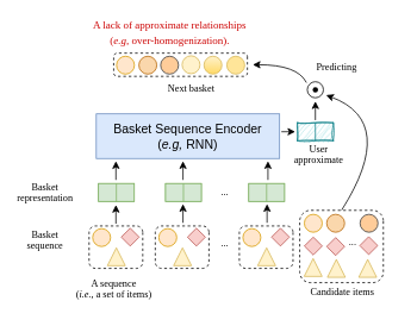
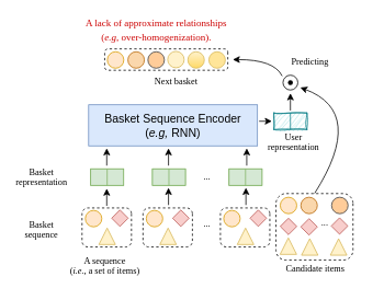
  <mxCell id="0" />
  <mxCell id="1" parent="0" />
  <mxCell id="2" value="&lt;p style=&quot;line-height: 0%;&quot;&gt;&lt;font face=&quot;Comic Sans MS&quot; style=&quot;font-size: 11px;&quot;&gt;A sequence&lt;/font&gt;&lt;/p&gt;&lt;p style=&quot;line-height: 0%;&quot;&gt;&lt;font face=&quot;Comic Sans MS&quot; style=&quot;font-size: 11px;&quot;&gt;(&lt;i&gt;i.e.,&lt;/i&gt; a set of items)&lt;/font&gt;&lt;/p&gt;" style="text;strokeColor=none;align=center;fillColor=none;html=1;verticalAlign=middle;whiteSpace=wrap;rounded=0;dashed=1;" parent="1" vertex="1"><mxGeometry x="48.5" y="305" width="156" height="33.5" as="geometry" /></mxCell>
- <mxCell id="3" value="&lt;p style=&quot;line-height: 0%;&quot;&gt;&lt;font face=&quot;Comic Sans MS&quot; style=&quot;font-size: 11px;&quot;&gt;Basket&lt;/font&gt;&lt;/p&gt;&lt;p style=&quot;line-height: 0%;&quot;&gt;&lt;font face=&quot;Comic Sans MS&quot; style=&quot;font-size: 11px;&quot;&gt;sequence&lt;/font&gt;&lt;/p&gt;" style="text;strokeColor=none;align=center;fillColor=none;html=1;verticalAlign=middle;whiteSpace=wrap;rounded=0;dashed=1;" parent="1" vertex="1"><mxGeometry x="20" y="253" width="60" height="30" as="geometry" /></mxCell>
+ <mxCell id="3" value="&lt;p style=&quot;line-height: 0%;&quot;&gt;&lt;font face=&quot;Comic Sans MS&quot; style=&quot;font-size: 11px;&quot;&gt;Basket&lt;/font&gt;&lt;/p&gt;&lt;p style=&quot;line-height: 0%;&quot;&gt;&lt;font face=&quot;Comic Sans MS&quot; style=&quot;font-size: 11px;&quot;&gt;sequence&lt;/font&gt;&lt;/p&gt;" style="text;strokeColor=none;align=center;fillColor=none;html=1;verticalAlign=middle;whiteSpace=wrap;rounded=0;dashed=1;" parent="1" vertex="1"><mxGeometry x="20" y="263" width="60" height="30" as="geometry" /></mxCell>
  <mxCell id="4" value="&lt;p style=&quot;line-height: 0%;&quot;&gt;&lt;font face=&quot;Comic Sans MS&quot; style=&quot;font-size: 11px;&quot;&gt;Basket&lt;/font&gt;&lt;/p&gt;&lt;p style=&quot;line-height: 0%;&quot;&gt;&lt;font face=&quot;Comic Sans MS&quot;&gt;&lt;span style=&quot;font-size: 11px;&quot;&gt;representation&lt;/span&gt;&lt;/font&gt;&lt;/p&gt;" style="text;strokeColor=none;align=center;fillColor=none;html=1;verticalAlign=middle;whiteSpace=wrap;rounded=0;dashed=1;" parent="1" vertex="1"><mxGeometry x="20" y="199" width="60" height="30" as="geometry" /></mxCell>
  <mxCell id="5" value="" style="group;fillColor=#d5e8d4;strokeColor=#82b366;" parent="1" vertex="1" connectable="0"><mxGeometry x="184.5" y="205" width="40" height="20" as="geometry" /></mxCell>
  <mxCell id="6" value="" style="rounded=0;whiteSpace=wrap;html=1;fontFamily=Comic Sans MS;fontSize=11;fillColor=#d5e8d4;strokeColor=#82b366;" parent="5" vertex="1"><mxGeometry width="40" height="20" as="geometry" /></mxCell>
  <mxCell id="7" value="" style="endArrow=none;html=1;rounded=0;fontFamily=Comic Sans MS;fontSize=11;entryX=0.5;entryY=0;entryDx=0;entryDy=0;exitX=0.5;exitY=1;exitDx=0;exitDy=0;fillColor=#d5e8d4;strokeColor=#82b366;" parent="5" source="6" target="6" edge="1"><mxGeometry width="50" height="50" relative="1" as="geometry"><mxPoint x="-50" y="90" as="sourcePoint" /><mxPoint y="40" as="targetPoint" /></mxGeometry></mxCell>
  <mxCell id="8" value="" style="group;fillColor=#d5e8d4;strokeColor=#82b366;" parent="1" vertex="1" connectable="0"><mxGeometry x="277.5" y="205" width="40" height="20" as="geometry" /></mxCell>
  <mxCell id="9" value="" style="rounded=0;whiteSpace=wrap;html=1;fontFamily=Comic Sans MS;fontSize=11;fillColor=#d5e8d4;strokeColor=#82b366;" parent="8" vertex="1"><mxGeometry width="40" height="20" as="geometry" /></mxCell>
  <mxCell id="10" value="" style="endArrow=none;html=1;rounded=0;fontFamily=Comic Sans MS;fontSize=11;entryX=0.5;entryY=0;entryDx=0;entryDy=0;exitX=0.5;exitY=1;exitDx=0;exitDy=0;fillColor=#d5e8d4;strokeColor=#82b366;" parent="8" source="9" target="9" edge="1"><mxGeometry width="50" height="50" relative="1" as="geometry"><mxPoint x="-50" y="90" as="sourcePoint" /><mxPoint y="40" as="targetPoint" /></mxGeometry></mxCell>
  <mxCell id="11" value="&lt;p style=&quot;line-height: 0%;&quot;&gt;&lt;font face=&quot;Comic Sans MS&quot;&gt;&lt;span style=&quot;font-size: 11px;&quot;&gt;...&lt;/span&gt;&lt;/font&gt;&lt;/p&gt;" style="text;strokeColor=none;align=center;fillColor=none;html=1;verticalAlign=middle;whiteSpace=wrap;rounded=0;dashed=1;" parent="1" vertex="1"><mxGeometry x="236" y="256" width="30" height="30" as="geometry" /></mxCell>
  <mxCell id="12" value="&lt;font face=&quot;Helvetica&quot;&gt;&lt;font style=&quot;font-size: 14px;&quot;&gt;Basket Sequence Encoder&lt;br&gt;(&lt;i&gt;e.g,&lt;/i&gt; RNN)&lt;/font&gt;&lt;br&gt;&lt;/font&gt;" style="rounded=0;whiteSpace=wrap;html=1;fontFamily=Comic Sans MS;fontSize=11;fillColor=#dae8fc;strokeColor=#6c8ebf;" parent="1" vertex="1"><mxGeometry x="107" y="127" width="205" height="50" as="geometry" /></mxCell>
  <mxCell id="13" value="" style="endArrow=classic;html=1;rounded=0;fontFamily=Comic Sans MS;fontSize=11;" parent="1" edge="1"><mxGeometry width="50" height="50" relative="1" as="geometry"><mxPoint x="129" y="201" as="sourcePoint" /><mxPoint x="129" y="180" as="targetPoint" /><Array as="points" /></mxGeometry></mxCell>
  <mxCell id="14" value="" style="endArrow=classic;html=1;rounded=0;fontFamily=Comic Sans MS;fontSize=11;entryX=0;entryY=0.5;entryDx=0;entryDy=0;exitX=1;exitY=0.5;exitDx=0;exitDy=0;" parent="1" edge="1"><mxGeometry width="50" height="50" relative="1" as="geometry"><mxPoint x="314" y="147" as="sourcePoint" /><mxPoint x="329.5" y="147" as="targetPoint" /><Array as="points" /></mxGeometry></mxCell>
- <mxCell id="15" value="&lt;p style=&quot;line-height: 0%;&quot;&gt;&lt;font face=&quot;Comic Sans MS&quot;&gt;&lt;span style=&quot;font-size: 11px;&quot;&gt;User&lt;/span&gt;&lt;/font&gt;&lt;/p&gt;&lt;p style=&quot;line-height: 0%;&quot;&gt;&lt;font face=&quot;Comic Sans MS&quot;&gt;&lt;span style=&quot;font-size: 11px;&quot;&gt;approximate&lt;/span&gt;&lt;/font&gt;&lt;/p&gt;" style="text;strokeColor=none;align=center;fillColor=none;html=1;verticalAlign=middle;whiteSpace=wrap;rounded=0;dashed=1;" parent="1" vertex="1"><mxGeometry x="315.5" y="161" width="80" height="22" as="geometry" /></mxCell>
+ <mxCell id="15" value="&lt;p style=&quot;line-height: 0%;&quot;&gt;&lt;font face=&quot;Comic Sans MS&quot;&gt;&lt;span style=&quot;font-size: 11px;&quot;&gt;User&lt;/span&gt;&lt;/font&gt;&lt;/p&gt;&lt;p style=&quot;line-height: 0%;&quot;&gt;&lt;font face=&quot;Comic Sans MS&quot;&gt;&lt;span style=&quot;font-size: 11px;&quot;&gt;representation&lt;/span&gt;&lt;/font&gt;&lt;/p&gt;" style="text;strokeColor=none;align=center;fillColor=none;html=1;verticalAlign=middle;whiteSpace=wrap;rounded=0;dashed=1;" parent="1" vertex="1"><mxGeometry x="315.5" y="161" width="80" height="22" as="geometry" /></mxCell>
  <mxCell id="16" value="" style="group" parent="1" vertex="1" connectable="0"><mxGeometry x="342" y="90" width="20" height="20" as="geometry" /></mxCell>
  <mxCell id="17" value="" style="ellipse;whiteSpace=wrap;html=1;aspect=fixed;fontFamily=Comic Sans MS;fontSize=11;" parent="16" vertex="1"><mxGeometry x="1" y="1" width="18" height="18" as="geometry" /></mxCell>
  <mxCell id="18" value="" style="shape=waypoint;sketch=0;fillStyle=solid;size=6;pointerEvents=1;points=[];fillColor=none;resizable=0;rotatable=0;perimeter=centerPerimeter;snapToPoint=1;fontFamily=Comic Sans MS;fontSize=3;" parent="16" vertex="1"><mxGeometry width="20" height="20" as="geometry" /></mxCell>
  <mxCell id="19" value="" style="rounded=0;whiteSpace=wrap;html=1;fontFamily=Comic Sans MS;fontSize=11;fillColor=#b0e3e6;strokeColor=#0e8088;container=0;sketch=1;curveFitting=1;jiggle=2;" parent="1" vertex="1"><mxGeometry x="332" y="137" width="40" height="20" as="geometry" /></mxCell>
  <mxCell id="20" value="" style="endArrow=none;html=1;rounded=0;fontFamily=Comic Sans MS;fontSize=11;entryX=0.5;entryY=0;entryDx=0;entryDy=0;exitX=0.5;exitY=1;exitDx=0;exitDy=0;fillColor=#b0e3e6;strokeColor=#0e8088;" parent="1" source="19" target="19" edge="1"><mxGeometry width="50" height="50" relative="1" as="geometry"><mxPoint x="87" y="54" as="sourcePoint" /><mxPoint x="137" y="4" as="targetPoint" /></mxGeometry></mxCell>
  <mxCell id="21" value="" style="curved=1;endArrow=classic;html=1;rounded=1;fontFamily=Comic Sans MS;fontSize=3;startSize=1;endSize=6;exitX=0;exitY=0.5;exitDx=0;exitDy=0;" parent="1" source="23" edge="1"><mxGeometry width="50" height="50" relative="1" as="geometry"><mxPoint x="352" y="-10" as="sourcePoint" /><mxPoint x="364" y="106" as="targetPoint" /><Array as="points"><mxPoint x="444" y="136" /></Array></mxGeometry></mxCell>
  <mxCell id="22" value="" style="group" parent="1" vertex="1" connectable="0"><mxGeometry x="334.5" y="234" width="103" height="81" as="geometry" /></mxCell>
  <mxCell id="23" value="" style="rounded=1;whiteSpace=wrap;html=1;dashed=1;direction=south;container=0;" parent="22" vertex="1"><mxGeometry y="1" width="93.5" height="81" as="geometry" /></mxCell>
  <mxCell id="24" value="" style="ellipse;whiteSpace=wrap;html=1;aspect=fixed;fillColor=#ffe6cc;strokeColor=#d79b00;container=0;" parent="22" vertex="1"><mxGeometry x="5.188" y="5.5" width="20" height="20" as="geometry" /></mxCell>
  <mxCell id="25" value="" style="ellipse;whiteSpace=wrap;html=1;aspect=fixed;fillColor=#fad7ac;strokeColor=#b46504;container=0;" parent="22" vertex="1"><mxGeometry x="30.188" y="5.5" width="20" height="20" as="geometry" /></mxCell>
  <mxCell id="26" value="" style="ellipse;whiteSpace=wrap;html=1;aspect=fixed;fillColor=#ffcc99;container=0;strokeColor=#36393d;" parent="22" vertex="1"><mxGeometry x="67.498" y="5.5" width="20" height="20" as="geometry" /></mxCell>
  <mxCell id="27" value="&lt;p style=&quot;line-height: 0%;&quot;&gt;&lt;font face=&quot;Comic Sans MS&quot;&gt;&lt;span style=&quot;font-size: 11px;&quot;&gt;...&lt;/span&gt;&lt;/font&gt;&lt;/p&gt;" style="text;strokeColor=none;align=center;fillColor=none;html=1;verticalAlign=middle;whiteSpace=wrap;rounded=0;dashed=1;" parent="22" vertex="1"><mxGeometry x="44.5" y="21" width="30" height="30" as="geometry" /></mxCell>
  <mxCell id="28" value="&lt;p style=&quot;line-height: 0%;&quot;&gt;&lt;span style=&quot;font-size: 11px; font-family: &amp;quot;Comic Sans MS&amp;quot;; background-color: initial;&quot;&gt;Candidate items&lt;/span&gt;&lt;/p&gt;" style="text;strokeColor=none;align=center;fillColor=none;html=1;verticalAlign=middle;whiteSpace=wrap;rounded=0;dashed=1;" parent="22" vertex="1"><mxGeometry x="-4" y="75" width="103" height="33.5" as="geometry" /></mxCell>
  <mxCell id="29" value="" style="rhombus;whiteSpace=wrap;html=1;fontFamily=Comic Sans MS;fontSize=14;fillColor=#f8cecc;strokeColor=#b85450;container=0;" parent="22" vertex="1"><mxGeometry x="5.19" y="31" width="20" height="20" as="geometry" /></mxCell>
  <mxCell id="30" value="" style="rhombus;whiteSpace=wrap;html=1;fontFamily=Comic Sans MS;fontSize=14;fillColor=#f8cecc;strokeColor=#b85450;container=0;" parent="22" vertex="1"><mxGeometry x="30.19" y="31.5" width="20" height="20" as="geometry" /></mxCell>
  <mxCell id="31" value="&lt;p style=&quot;line-height: 0%;&quot;&gt;&lt;font face=&quot;Comic Sans MS&quot;&gt;&lt;span style=&quot;font-size: 11px;&quot;&gt;Predicting&lt;/span&gt;&lt;/font&gt;&lt;/p&gt;" style="text;strokeColor=none;align=center;fillColor=none;html=1;verticalAlign=middle;whiteSpace=wrap;rounded=0;dashed=1;" parent="1" vertex="1"><mxGeometry x="335.5" y="63" width="80" height="22" as="geometry" /></mxCell>
  <mxCell id="32" value="" style="rounded=1;whiteSpace=wrap;html=1;dashed=1;direction=south;container=0;" parent="1" vertex="1"><mxGeometry x="126.5" y="59" width="149.5" height="26" as="geometry" /></mxCell>
  <mxCell id="33" value="" style="curved=1;endArrow=classic;html=1;rounded=1;fontFamily=Comic Sans MS;fontSize=3;startSize=1;endSize=6;" parent="1" edge="1"><mxGeometry width="50" height="50" relative="1" as="geometry"><mxPoint x="342" y="92" as="sourcePoint" /><mxPoint x="282" y="72" as="targetPoint" /><Array as="points"><mxPoint x="332" y="72" /></Array></mxGeometry></mxCell>
  <mxCell id="34" value="&lt;p style=&quot;line-height: 0%;&quot;&gt;&lt;span style=&quot;font-size: 11px; font-family: &amp;quot;Comic Sans MS&amp;quot;; background-color: initial;&quot;&gt;Next basket&lt;/span&gt;&lt;/p&gt;" style="text;strokeColor=none;align=center;fillColor=none;html=1;verticalAlign=middle;whiteSpace=wrap;rounded=0;dashed=1;" parent="1" vertex="1"><mxGeometry x="161.5" y="85" width="103" height="23.5" as="geometry" /></mxCell>
  <mxCell id="35" value="" style="ellipse;whiteSpace=wrap;html=1;aspect=fixed;fillColor=#ffe6cc;strokeColor=#d79b00;container=0;" parent="1" vertex="1"><mxGeometry x="129.688" y="62.5" width="20" height="20" as="geometry" /></mxCell>
  <mxCell id="36" value="" style="ellipse;whiteSpace=wrap;html=1;aspect=fixed;fillColor=#fad7ac;strokeColor=#b46504;container=0;" parent="1" vertex="1"><mxGeometry x="154.688" y="62.5" width="20" height="20" as="geometry" /></mxCell>
  <mxCell id="37" value="" style="ellipse;whiteSpace=wrap;html=1;aspect=fixed;fillColor=#ffcc99;container=0;strokeColor=#36393d;" parent="1" vertex="1"><mxGeometry x="178.998" y="62.5" width="20" height="20" as="geometry" /></mxCell>
  <mxCell id="38" value="" style="ellipse;whiteSpace=wrap;html=1;aspect=fixed;fillColor=#fff2cc;strokeColor=#d6b656;container=0;" parent="1" vertex="1"><mxGeometry x="203" y="62" width="20" height="20" as="geometry" /></mxCell>
  <mxCell id="39" value="" style="ellipse;whiteSpace=wrap;html=1;aspect=fixed;fillColor=#fff2cc;strokeColor=#d6b656;container=0;gradientColor=#ffd966;" parent="1" vertex="1"><mxGeometry x="227.5" y="62.5" width="20" height="20" as="geometry" /></mxCell>
  <mxCell id="40" value="" style="ellipse;whiteSpace=wrap;html=1;aspect=fixed;fillColor=#FFE599;strokeColor=#d6b656;container=0;" parent="1" vertex="1"><mxGeometry x="253" y="62.5" width="20" height="20" as="geometry" /></mxCell>
  <mxCell id="41" value="" style="rounded=1;whiteSpace=wrap;html=1;dashed=1;direction=south;container=0;" parent="1" vertex="1"><mxGeometry x="99" y="252.5" width="60" height="47.5" as="geometry" /></mxCell>
  <mxCell id="42" value="" style="ellipse;whiteSpace=wrap;html=1;aspect=fixed;fillColor=#ffe6cc;strokeColor=#d79b00;container=0;" parent="1" vertex="1"><mxGeometry x="103" y="255.5" width="20" height="20" as="geometry" /></mxCell>
  <mxCell id="43" value="" style="triangle;whiteSpace=wrap;html=1;fontFamily=Comic Sans MS;fontSize=14;direction=north;fillColor=#fff2cc;strokeColor=#d6b656;container=0;" parent="1" vertex="1"><mxGeometry x="119.5" y="277" width="20" height="20" as="geometry" /></mxCell>
  <mxCell id="44" value="" style="rhombus;whiteSpace=wrap;html=1;fontFamily=Comic Sans MS;fontSize=14;fillColor=#f8cecc;strokeColor=#b85450;container=0;" parent="1" vertex="1"><mxGeometry x="135" y="255" width="20" height="20" as="geometry" /></mxCell>
  <mxCell id="45" value="" style="rounded=1;whiteSpace=wrap;html=1;dashed=1;direction=south;container=0;" parent="1" vertex="1"><mxGeometry x="173" y="252.5" width="60" height="47.5" as="geometry" /></mxCell>
  <mxCell id="46" value="" style="ellipse;whiteSpace=wrap;html=1;aspect=fixed;fillColor=#ffe6cc;strokeColor=#d79b00;container=0;" parent="1" vertex="1"><mxGeometry x="177" y="255.5" width="20" height="20" as="geometry" /></mxCell>
  <mxCell id="47" value="" style="triangle;whiteSpace=wrap;html=1;fontFamily=Comic Sans MS;fontSize=14;direction=north;fillColor=#fff2cc;strokeColor=#d6b656;container=0;" parent="1" vertex="1"><mxGeometry x="193.5" y="277" width="20" height="20" as="geometry" /></mxCell>
  <mxCell id="48" value="" style="rhombus;whiteSpace=wrap;html=1;fontFamily=Comic Sans MS;fontSize=14;fillColor=#f8cecc;strokeColor=#b85450;container=0;" parent="1" vertex="1"><mxGeometry x="209" y="255" width="20" height="20" as="geometry" /></mxCell>
  <mxCell id="49" value="" style="rounded=1;whiteSpace=wrap;html=1;dashed=1;direction=south;container=0;" parent="1" vertex="1"><mxGeometry x="267" y="252.5" width="60" height="47.5" as="geometry" /></mxCell>
  <mxCell id="50" value="" style="ellipse;whiteSpace=wrap;html=1;aspect=fixed;fillColor=#ffe6cc;strokeColor=#d79b00;container=0;" parent="1" vertex="1"><mxGeometry x="271" y="255.5" width="20" height="20" as="geometry" /></mxCell>
  <mxCell id="51" value="" style="triangle;whiteSpace=wrap;html=1;fontFamily=Comic Sans MS;fontSize=14;direction=north;fillColor=#fff2cc;strokeColor=#d6b656;container=0;" parent="1" vertex="1"><mxGeometry x="287.5" y="277" width="20" height="20" as="geometry" /></mxCell>
  <mxCell id="52" value="" style="rhombus;whiteSpace=wrap;html=1;fontFamily=Comic Sans MS;fontSize=14;fillColor=#f8cecc;strokeColor=#b85450;container=0;" parent="1" vertex="1"><mxGeometry x="303" y="255" width="20" height="20" as="geometry" /></mxCell>
  <mxCell id="53" value="" style="endArrow=classic;html=1;rounded=0;fontFamily=Comic Sans MS;fontSize=11;" parent="1" edge="1"><mxGeometry width="50" height="50" relative="1" as="geometry"><mxPoint x="204" y="201" as="sourcePoint" /><mxPoint x="204" y="180" as="targetPoint" /><Array as="points" /></mxGeometry></mxCell>
  <mxCell id="54" value="" style="endArrow=classic;html=1;rounded=0;fontFamily=Comic Sans MS;fontSize=11;" parent="1" edge="1"><mxGeometry width="50" height="50" relative="1" as="geometry"><mxPoint x="299" y="201" as="sourcePoint" /><mxPoint x="299" y="180" as="targetPoint" /><Array as="points" /></mxGeometry></mxCell>
  <mxCell id="55" value="" style="endArrow=classic;html=1;rounded=0;fontFamily=Comic Sans MS;fontSize=11;" parent="1" edge="1"><mxGeometry width="50" height="50" relative="1" as="geometry"><mxPoint x="204" y="249" as="sourcePoint" /><mxPoint x="204" y="228" as="targetPoint" /><Array as="points" /></mxGeometry></mxCell>
  <mxCell id="56" value="" style="endArrow=classic;html=1;rounded=0;fontFamily=Comic Sans MS;fontSize=11;" parent="1" edge="1"><mxGeometry width="50" height="50" relative="1" as="geometry"><mxPoint x="298" y="249" as="sourcePoint" /><mxPoint x="298" y="228" as="targetPoint" /><Array as="points" /></mxGeometry></mxCell>
  <mxCell id="57" value="" style="endArrow=classic;html=1;rounded=0;fontFamily=Comic Sans MS;fontSize=11;" parent="1" edge="1"><mxGeometry width="50" height="50" relative="1" as="geometry"><mxPoint x="129" y="250" as="sourcePoint" /><mxPoint x="129" y="229" as="targetPoint" /><Array as="points" /></mxGeometry></mxCell>
  <mxCell id="58" value="" style="group;fillColor=#d5e8d4;strokeColor=#82b366;" parent="1" vertex="1" connectable="0"><mxGeometry x="109.5" y="205" width="40" height="20" as="geometry" /></mxCell>
  <mxCell id="59" value="" style="rounded=0;whiteSpace=wrap;html=1;fontFamily=Comic Sans MS;fontSize=11;fillColor=#d5e8d4;strokeColor=#82b366;" parent="58" vertex="1"><mxGeometry width="40" height="20" as="geometry" /></mxCell>
  <mxCell id="60" value="" style="endArrow=none;html=1;rounded=0;fontFamily=Comic Sans MS;fontSize=11;entryX=0.5;entryY=0;entryDx=0;entryDy=0;exitX=0.5;exitY=1;exitDx=0;exitDy=0;fillColor=#d5e8d4;strokeColor=#82b366;" parent="58" source="59" target="59" edge="1"><mxGeometry width="50" height="50" relative="1" as="geometry"><mxPoint x="-50" y="90" as="sourcePoint" /><mxPoint y="40" as="targetPoint" /></mxGeometry></mxCell>
  <mxCell id="61" value="&lt;p style=&quot;line-height: 0%;&quot;&gt;&lt;font face=&quot;Comic Sans MS&quot;&gt;&lt;span style=&quot;font-size: 11px;&quot;&gt;...&lt;/span&gt;&lt;/font&gt;&lt;/p&gt;" style="text;strokeColor=none;align=center;fillColor=none;html=1;verticalAlign=middle;whiteSpace=wrap;rounded=0;dashed=1;" parent="1" vertex="1"><mxGeometry x="236" y="198" width="30" height="30" as="geometry" /></mxCell>
  <mxCell id="62" value="" style="rhombus;whiteSpace=wrap;html=1;fontFamily=Comic Sans MS;fontSize=14;fillColor=#f8cecc;strokeColor=#b85450;container=0;" parent="1" vertex="1"><mxGeometry x="401.69" y="264.5" width="20" height="20" as="geometry" /></mxCell>
  <mxCell id="63" value="" style="triangle;whiteSpace=wrap;html=1;fontFamily=Comic Sans MS;fontSize=14;direction=north;fillColor=#fff2cc;strokeColor=#d6b656;container=0;" parent="1" vertex="1"><mxGeometry x="339.5" y="289" width="20" height="20" as="geometry" /></mxCell>
  <mxCell id="64" value="" style="triangle;whiteSpace=wrap;html=1;fontFamily=Comic Sans MS;fontSize=14;direction=north;fillColor=#fff2cc;strokeColor=#d6b656;container=0;" parent="1" vertex="1"><mxGeometry x="365.5" y="290" width="20" height="20" as="geometry" /></mxCell>
  <mxCell id="65" value="" style="triangle;whiteSpace=wrap;html=1;fontFamily=Comic Sans MS;fontSize=14;direction=north;fillColor=#fff2cc;strokeColor=#d6b656;container=0;" parent="1" vertex="1"><mxGeometry x="400.5" y="290" width="20" height="20" as="geometry" /></mxCell>
  <mxCell id="66" value="" style="endArrow=classic;html=1;rounded=0;fontFamily=Comic Sans MS;fontSize=11;" parent="1" edge="1"><mxGeometry width="50" height="50" relative="1" as="geometry"><mxPoint x="352" y="134" as="sourcePoint" /><mxPoint x="352" y="113" as="targetPoint" /><Array as="points" /></mxGeometry></mxCell>
  <mxCell id="67" value="&lt;font color=&quot;#cc0000&quot; face=&quot;Comic Sans MS&quot; style=&quot;font-size: 12px;&quot;&gt;A lack of approximate relationships &lt;br&gt;(&lt;i&gt;e.g,&lt;/i&gt; over-homogenization).&lt;/font&gt;" style="text;strokeColor=none;align=center;fillColor=none;html=1;verticalAlign=middle;whiteSpace=wrap;rounded=0;fontSize=14;fontFamily=Helvetica;" parent="1" vertex="1"><mxGeometry x="52" y="20" width="274.5" height="30" as="geometry" /></mxCell>
